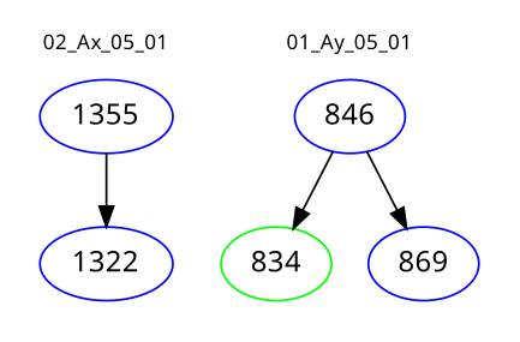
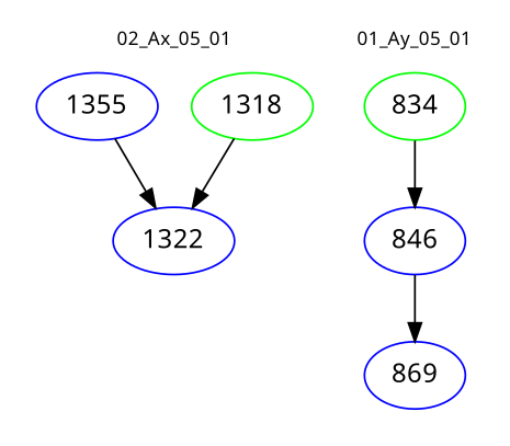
  digraph {
    fontname="Noto Sans"
    node [color=blue fontname="Noto Sans"]
    edge [color=black fontname="Noto Sans"]
+   n1 [color=green label=1318]
    n2 [label=1322]
    n3 [label=1355]
    n4 [color=green label=834]
    n5 [label=846]
    n6 [label=869]
    subgraph cluster_1 {
      color=white
      fontsize=10
      label="02_Ax_05_01"
+     n1
      n2
      n3
    }
    subgraph cluster_2 {
      color=white
      fontsize=10
      label="01_Ay_05_01"
      n4
      n5
      n6
    }
+   n1 -> n2
    n3 -> n2
-   n5 -> n4
+   n4 -> n5
    n5 -> n6
  }
